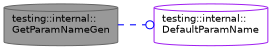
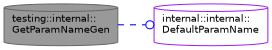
  digraph {
    rankdir=LR
    node [fontname=Helvetica fontsize=10 shape=cylinder style=filled]
    n1 [color=gray40 fillcolor=grey60 fontcolor=black height=0.2 label="testing::internal::\lGetParamNameGen" width=0.4]
-   n2 [color=purple fillcolor=white height=0.2 label="testing::internal::\lDefaultParamName" width=0.4]
+   n2 [color=purple fillcolor=white height=0.2 label="internal::internal::\lDefaultParamName" width=0.4]
    n1 -> n2 [color=blue fontname=Helvetica fontsize=10 labelfontname=Helvetica labelfontsize=10 style=dashed arrowhead=odot]
  }
